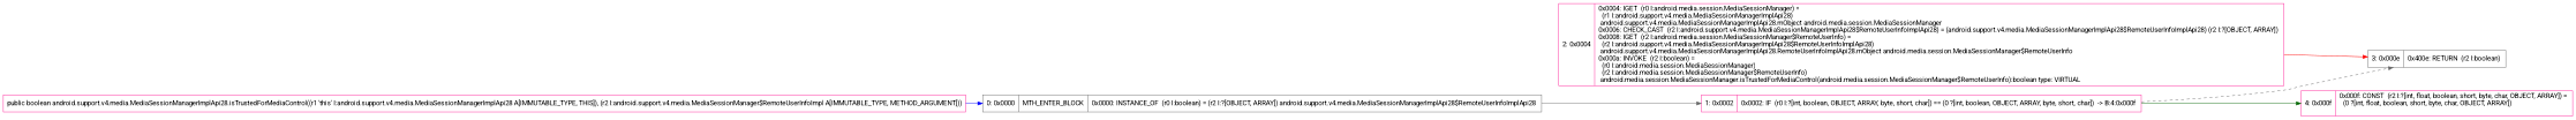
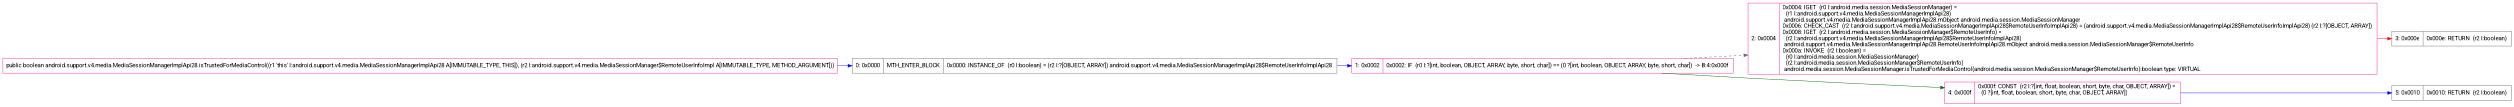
  digraph {
    fontname=Roboto
    rankdir=LR
    node [color=deeppink fontname=Roboto shape=record]
    edge [color=gray40 fontname=Roboto]
    n1 [color=gray40 label="{0\:\ 0x0000|MTH_ENTER_BLOCK\l|0x0000: INSTANCE_OF  (r0 I:boolean) = (r2 I:?[OBJECT, ARRAY]) android.support.v4.media.MediaSessionManagerImplApi28$RemoteUserInfoImplApi28 \l}"]
    n2 [label="{1\:\ 0x0002|0x0002: IF  (r0 I:?[int, boolean, OBJECT, ARRAY, byte, short, char]) == (0 ?[int, boolean, OBJECT, ARRAY, byte, short, char])  \-\> B:4:0x000f \l}"]
    n3 [label="{2\:\ 0x0004|0x0004: IGET  (r0 I:android.media.session.MediaSessionManager) = \l  (r1 I:android.support.v4.media.MediaSessionManagerImplApi28)\l android.support.v4.media.MediaSessionManagerImplApi28.mObject android.media.session.MediaSessionManager \l0x0006: CHECK_CAST  (r2 I:android.support.v4.media.MediaSessionManagerImplApi28$RemoteUserInfoImplApi28) = (android.support.v4.media.MediaSessionManagerImplApi28$RemoteUserInfoImplApi28) (r2 I:?[OBJECT, ARRAY]) \l0x0008: IGET  (r2 I:android.media.session.MediaSessionManager$RemoteUserInfo) = \l  (r2 I:android.support.v4.media.MediaSessionManagerImplApi28$RemoteUserInfoImplApi28)\l android.support.v4.media.MediaSessionManagerImplApi28.RemoteUserInfoImplApi28.mObject android.media.session.MediaSessionManager$RemoteUserInfo \l0x000a: INVOKE  (r2 I:boolean) = \l  (r0 I:android.media.session.MediaSessionManager)\l  (r2 I:android.media.session.MediaSessionManager$RemoteUserInfo)\l android.media.session.MediaSessionManager.isTrustedForMediaControl(android.media.session.MediaSessionManager$RemoteUserInfo):boolean type: VIRTUAL \l}"]
    n4 [label="{4\:\ 0x000f|0x000f: CONST  (r2 I:?[int, float, boolean, short, byte, char, OBJECT, ARRAY]) = \l  (0 ?[int, float, boolean, short, byte, char, OBJECT, ARRAY])\l \l}"]
-   n5 [color=gray40 label="{3\:\ 0x000e|0x400e: RETURN  (r2 I:boolean) \l}"]
+   n5 [color=gray40 label="{3\:\ 0x000e|0x000e: RETURN  (r2 I:boolean) \l}"]
+   n6 [color=gray40 label="{5\:\ 0x0010|0x0010: RETURN  (r2 I:boolean) \l}"]
    n7 [label="{public boolean android.support.v4.media.MediaSessionManagerImplApi28.isTrustedForMediaControl((r1 'this' I:android.support.v4.media.MediaSessionManagerImplApi28 A[IMMUTABLE_TYPE, THIS]), (r2 I:android.support.v4.media.MediaSessionManager$RemoteUserInfoImpl A[IMMUTABLE_TYPE, METHOD_ARGUMENT])) }"]
-   n1 -> n2
-   n2 -> n5 [style=dashed]
+   n1 -> n2 [color=blue]
+   n2 -> n3 [style=dashed]
    n2 -> n4 [color=darkgreen]
    n3 -> n5 [color=red]
+   n4 -> n6 [color=blue]
    n7 -> n1 [color=blue]
  }
